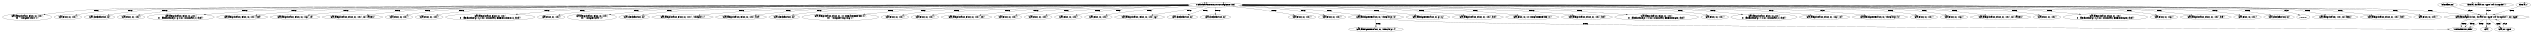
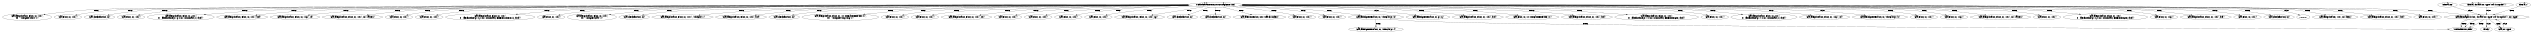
  digraph {
    n1 [label="(Call,file_magerror(ms, \"invalid m->type (%d) in mprint()\", m->type))"]
    n2 [label="(Call,m->type)"]
    n3 [label="(MethodReturn,RET)"]
-   n4 [label="(Call,)"]
+   n4 [label="(Block,)"]
    n5 [label="(MethodParameterIn,struct magic_set *ms)"]
    n6 [label="(Call,file_printf(ms, \"%s\", m->desc))"]
    n7 [label="(Call,file_printf(ms, F(ms, m, \"%s\"), buf))"]
    n8 [label="(Call,F(ms, m, \"%d\"))"]
    n9 [label="(Call,file_printf(ms, F(ms, m, \"%u\"),\n\t\t\t    (unsigned short) v))"]
    n10 [label="(Call,F(ms, m, \"%s\"))"]
    n11 [label="(Call,check_fmt(ms, m))"]
    n12 [label="(Call,F(ms, m, \"%s\"))"]
    n13 [label="(Call,file_printf(ms, F(ms, m, \"%s\"),\n\t\t    file_fmttime(p->q + m->num_mask, 0, tbuf)))"]
    n14 [label="(Call,file_printf(ms, F(ms, m, \"%s\"), buf))"]
    n15 [label="(Call,file_printf(ms, F(ms, m, \"%g\"), vf))"]
    n16 [label="(Call,file_printf(ms, F(ms, m, \"%s\"), m->value.s))"]
    n17 [label="(Call,F(ms, m, \"%s\"))"]
    n18 [label="(Call,F(ms, m, \"%u\"))"]
    n19 [label="(Call,file_printf(ms, F(ms, m, \"%s\"),\n\t\t    file_fmttime(p->q + m->num_mask, FILE_T_WINDOWS, tbuf)))"]
    n20 [label="(Call,F(ms, m, \"%s\"))"]
    n21 [label="(Call,file_printf(ms, F(ms, m, \"%d\"),\n\t\t\t    (unsigned char) v))"]
    n22 [label="(Call,check_fmt(ms, m))"]
    n23 [label="(Call,file_printf(ms, F(ms, m, \"%u\"), (uint32_t) v))"]
    n24 [label="(Call,file_printf(ms, F(ms, m, \"%s\"), buf))"]
    n25 [label="(Call,check_fmt(ms, m))"]
    n26 [label="(Call,file_printf(ms, F(ms, m, \"%\" INT64_T_FORMAT \"u\"),\n\t\t\t    (unsigned long long) v))"]
    n27 [label="(Call,F(ms, m, \"%s\"))"]
    n28 [label="(Call,F(ms, m, \"%s\"))"]
    n29 [label="(Call,file_printf(ms, F(ms, m, \"%s\"), str))"]
    n30 [label="(Call,F(ms, m, \"%s\"))"]
    n31 [label="(Call,F(ms, m, \"%u\"))"]
    n32 [label="(Call,F(ms, m, \"%s\"))"]
    n33 [label="(Call,F(ms, m, \"%s\"))"]
    n34 [label="(Call,file_printf(ms, F(ms, m, \"%s\"), cp))"]
    n35 [label="(Call,check_fmt(ms, m))"]
    n36 [label="(Call,check_fmt(ms, m))"]
+   n37 [label="(Call,file_oomem(ms, ms->search.rm_len))"]
    n38 [label="(Call,F(ms, m, \"%s\"))"]
    n39 [label="(Call,F(ms, m, \"%s\"))"]
    n40 [label="(Call,file_signextend(ms, m, (uint64_t)p->h))"]
    n41 [label="(Call,file_signextend(ms, m, p->q))"]
    n42 [label="(Call,file_printf(ms, F(ms, m, \"%s\"), buf))"]
    n43 [label="(Call,F(ms, m, \"%\" INT64_T_FORMAT \"u\"))"]
    n44 [label="(Call,file_printf(ms, F(ms, m, \"%s\"), buf))"]
    n45 [label="(Call,file_printf(ms, F(ms, m, \"%s\"),\n\t\t    file_fmttime(p->l + m->num_mask, FILE_T_LOCAL, tbuf)))"]
    n46 [label="(Call,F(ms, m, \"%s\"))"]
    n47 [label="(Call,file_printf(ms, F(ms, m, \"%s\"),\n\t\t    file_fmttime(p->l + m->num_mask, 0, tbuf)))"]
    n48 [label="(Call,file_printf(ms, F(ms, m, \"%g\"), vd))"]
    n49 [label="(Call,file_signextend(ms, m, (uint64_t)p->b))"]
    n50 [label="(Call,F(ms, m, \"%s\"))"]
    n51 [label="(Call,F(ms, m, \"%g\"))"]
    n52 [label="(Call,file_printf(ms, F(ms, m, \"%s\"), m->value.s))"]
    n53 [label="(Call,F(ms, m, \"%s\"))"]
    n54 [label="(Call,file_printf(ms, F(ms, m, \"%s\"),\n\t\t    file_fmttime(p->q + m->num_mask, FILE_T_LOCAL, tbuf)))"]
    n55 [label="(Call,F(ms, m, \"%g\"))"]
    n56 [label="(Call,file_printf(ms, F(ms, m, \"%s\"), buf))"]
    n57 [label="(Call,F(ms, m, \"%s\"))"]
    n58 [label="(Call,check_fmt(ms, m))"]
    1000101
    n60 [label="(Call,file_signextend(ms, m, (uint64_t)p->l))"]
-   n61 [label="(Identifier,ms)"]
+   n61 [label="(Literal,ms)"]
    n62 [label="(Literal,\"invalid m->type (%d) in mprint()\")"]
    n63 [label="(Literal,1)"]
    n1 -> n2 [label="CFG: "]
    n1 -> n3 [label="DDG: "]
    n1 -> n3 [label="DDG: "]
    n1 -> n3 [label="DDG: "]
    n1 -> n4 [label="AST: "]
    n2 -> n1 [label="AST: "]
    n5 -> n1 [label="DDG: "]
    n5 -> n6 [label="DDG: "]
    n5 -> n7 [label="DDG: "]
    n5 -> n8 [label="DDG: "]
    n5 -> n9 [label="DDG: "]
    n5 -> n10 [label="DDG: "]
    n5 -> n11 [label="DDG: "]
    n5 -> n12 [label="DDG: "]
    n5 -> n13 [label="DDG: "]
    n5 -> n14 [label="DDG: "]
    n5 -> n15 [label="DDG: "]
    n5 -> n16 [label="DDG: "]
    n5 -> n17 [label="DDG: "]
    n5 -> n18 [label="DDG: "]
    n5 -> n19 [label="DDG: "]
    n5 -> n20 [label="DDG: "]
    n5 -> n21 [label="DDG: "]
    n5 -> n22 [label="DDG: "]
    n5 -> n23 [label="DDG: "]
    n5 -> n24 [label="DDG: "]
    n5 -> n25 [label="DDG: "]
    n5 -> n26 [label="DDG: "]
    n5 -> n27 [label="DDG: "]
    n5 -> n28 [label="DDG: "]
    n5 -> n29 [label="DDG: "]
    n5 -> n30 [label="DDG: "]
    n5 -> n31 [label="DDG: "]
    n5 -> n32 [label="DDG: "]
    n5 -> n33 [label="DDG: "]
    n5 -> n34 [label="DDG: "]
    n5 -> n35 [label="DDG: "]
    n5 -> n36 [label="DDG: "]
+   n5 -> n37 [label="DDG: "]
    n5 -> n38 [label="DDG: "]
    n5 -> n39 [label="DDG: "]
    n5 -> n40 [label="DDG: "]
-   n5 -> n41 [label="DDG: "]
+   n5 -> n41 [label="AST: "]
    n5 -> n42 [label="DDG: "]
    n5 -> n43 [label="DDG: "]
    n5 -> n44 [label="DDG: "]
    n5 -> n45 [label="DDG: "]
    n5 -> n46 [label="DDG: "]
    n5 -> n47 [label="DDG: "]
    n5 -> n48 [label="DDG: "]
    n5 -> n49 [label="AST: "]
    n5 -> n50 [label="DDG: "]
    n5 -> n51 [label="DDG: "]
    n5 -> n52 [label="DDG: "]
    n5 -> n53 [label="DDG: "]
    n5 -> n54 [label="DDG: "]
    n5 -> n55 [label="DDG: "]
    n5 -> n56 [label="DDG: "]
    n5 -> n57 [label="DDG: "]
    n5 -> n58 [label="DDG: "]
    n5 -> 1000101 [label="AST: "]
    n40 -> n3 [label="DDG: "]
    n40 -> n60 [label="DDG: "]
    n61 -> n1 [label="AST: "]
    n62 -> n1 [label="AST: "]
    n63 -> n1 [label="CFG: "]
  }
